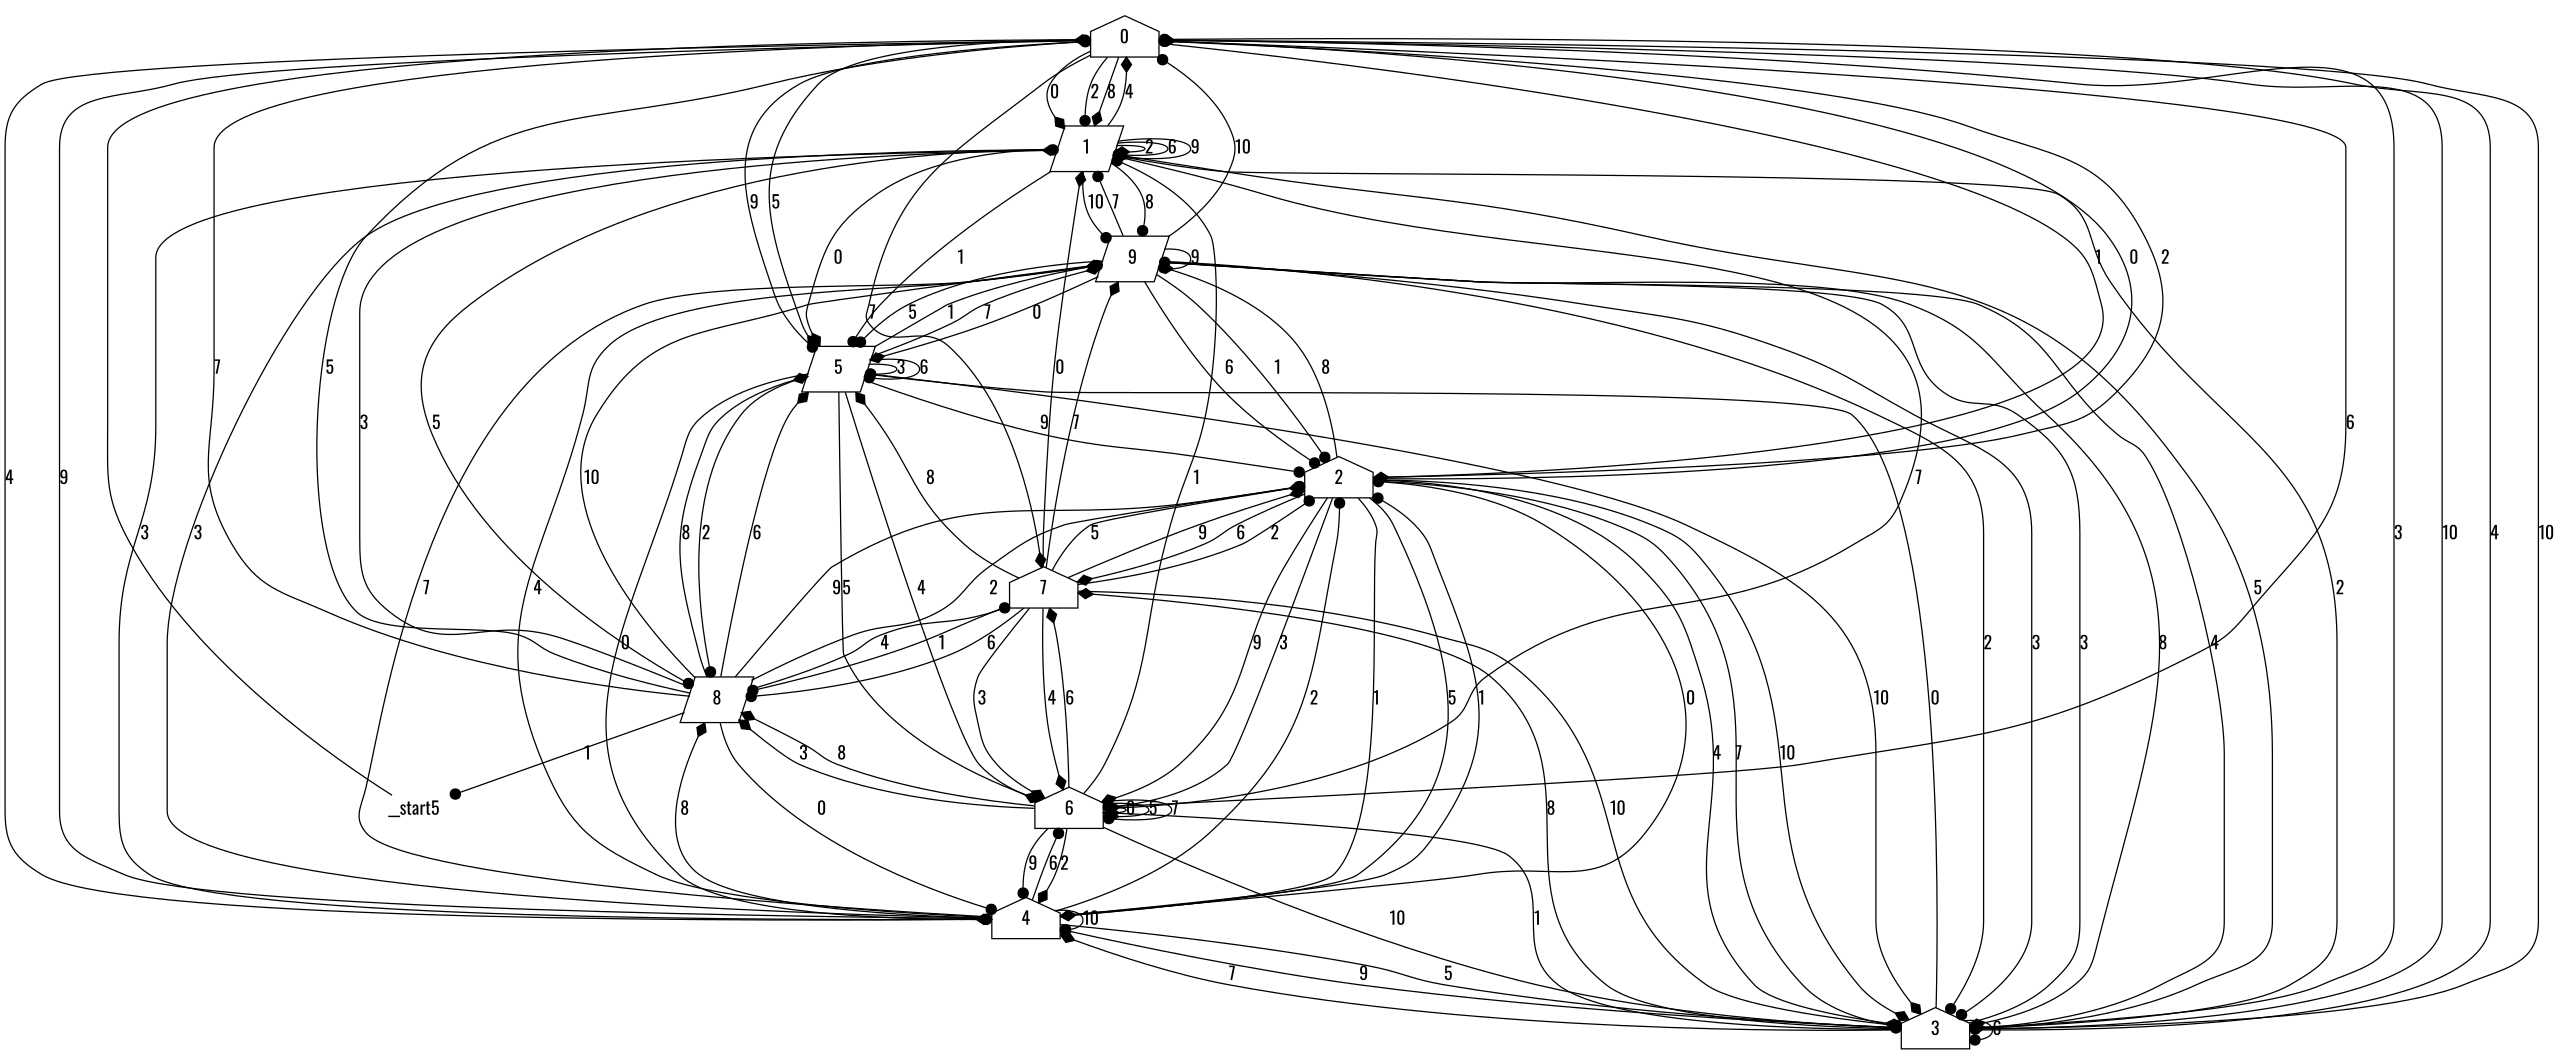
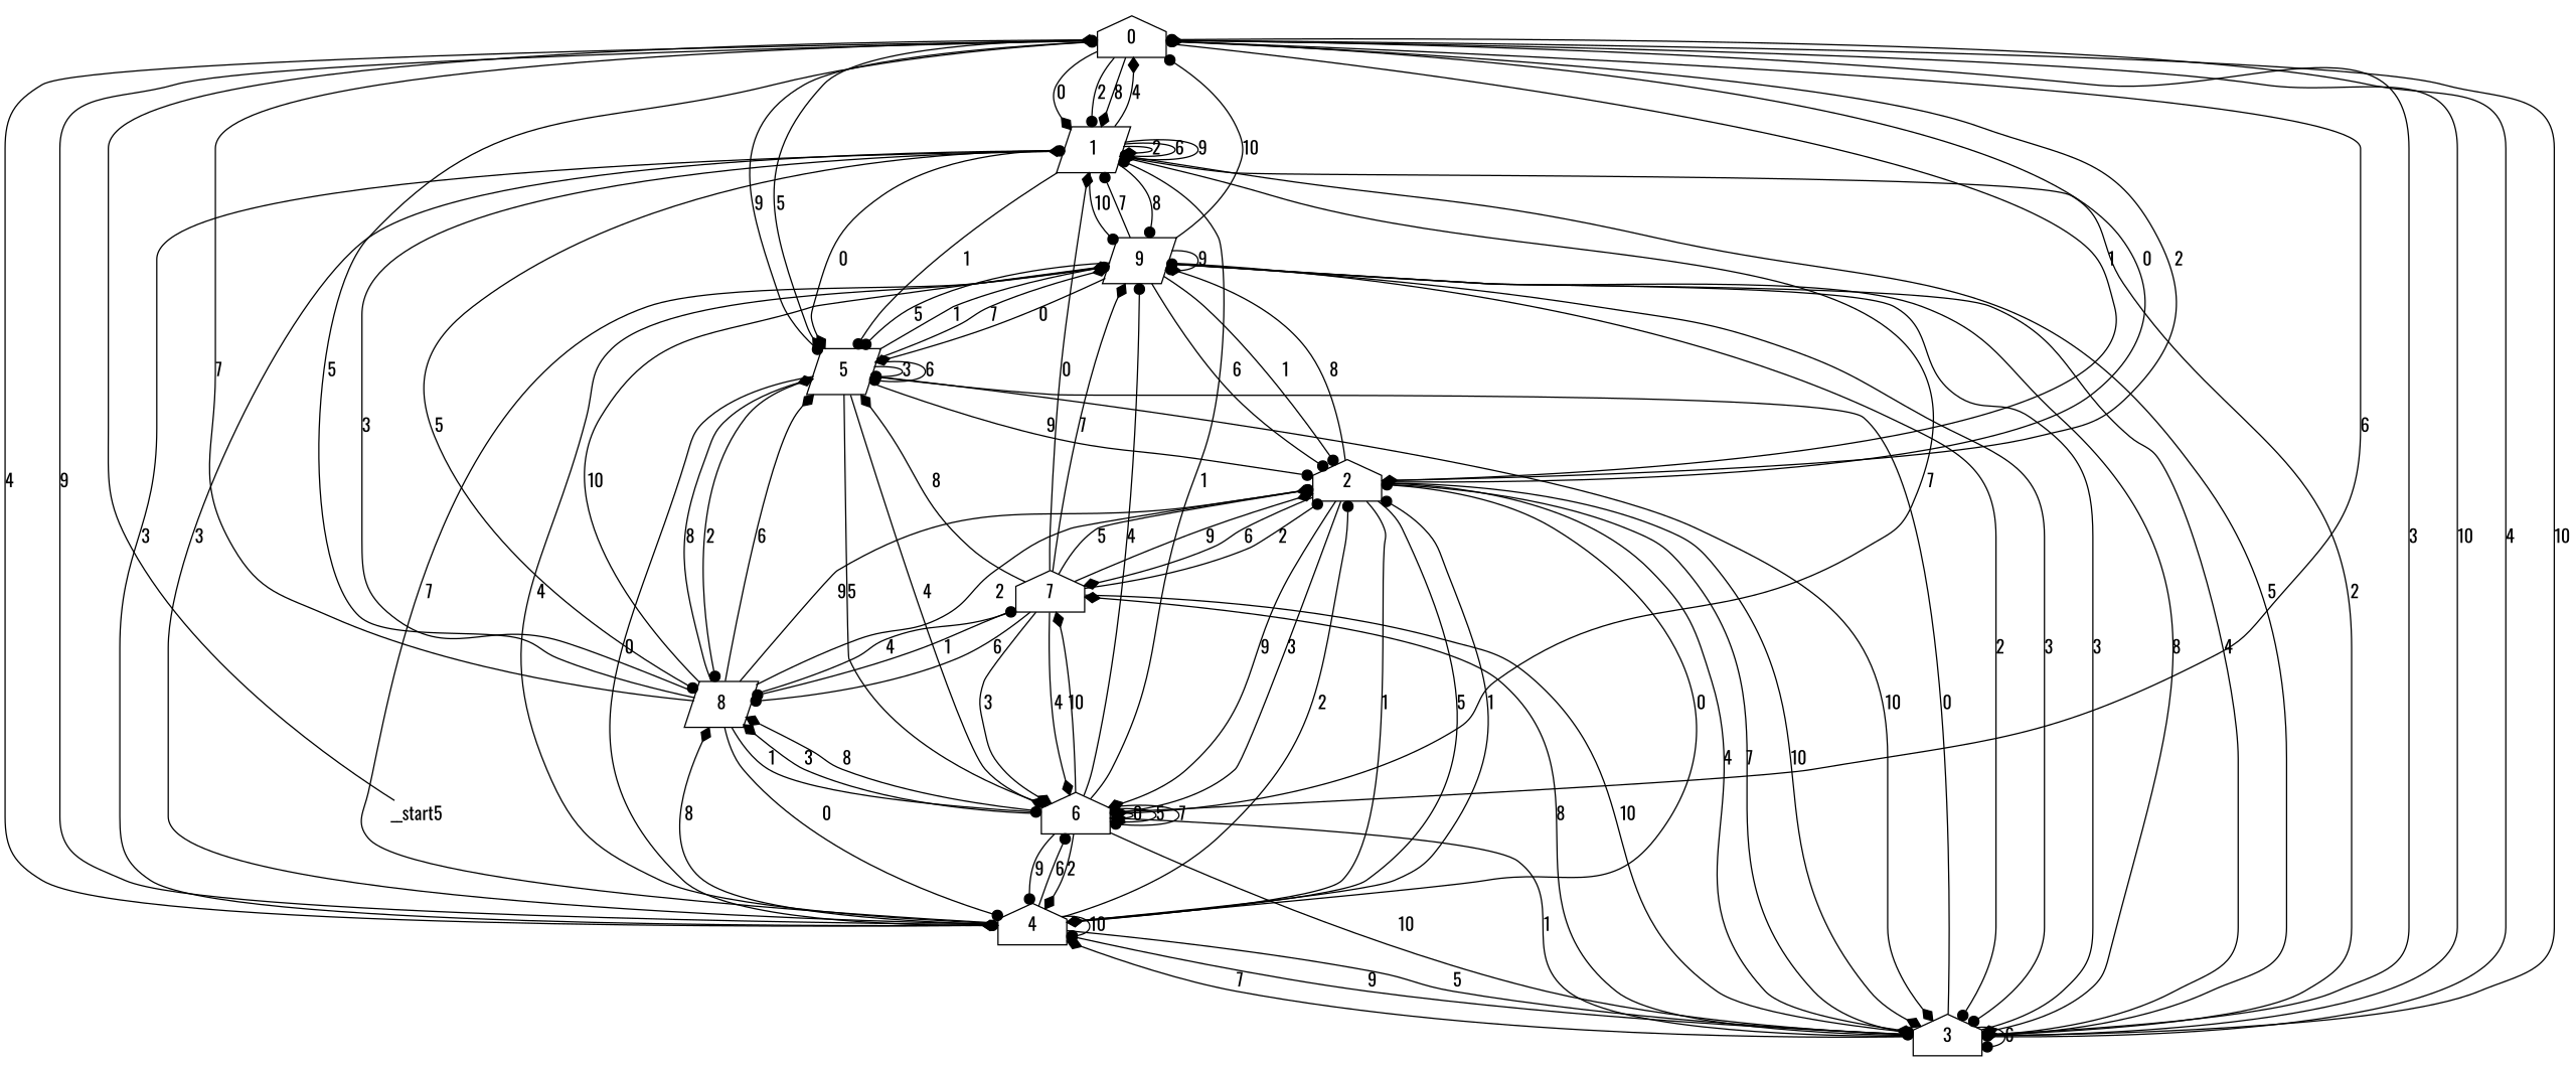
  digraph {
    fontname=Oswald
    node [fontname=Oswald shape=house]
    edge [arrowhead=diamond fontname=Oswald]
    n1 [label=0]
    n2 [label=1 shape=parallelogram]
    n3 [label=2]
    n4 [label=3]
    n5 [label=4]
    n6 [label=5 shape=parallelogram]
    n7 [label=6]
    n8 [label=7]
    n9 [label=8 shape=parallelogram]
    n10 [label=9 shape=parallelogram]
    n11 [height=0 label=__start5 shape=none width=0]
    n1 -> n2 [label=0]
    n1 -> n2 [arrowhead=dot label=2]
    n1 -> n2 [label=8]
    n1 -> n3 [label=1]
    n1 -> n4 [arrowhead=dot label=3]
    n1 -> n4 [arrowhead=dot label=10]
    n1 -> n5 [arrowhead=dot label=4]
    n1 -> n6 [label=5]
    n1 -> n6 [arrowhead=dot label=9]
    n1 -> n7 [arrowhead=dot label=6]
-   n1 -> n8 [label=7]
    n2 -> n1 [label=4]
    n2 -> n2 [label=2]
    n2 -> n2 [arrowhead=dot label=6]
    n2 -> n2 [label=9]
    n2 -> n5 [label=3]
    n2 -> n6 [label=0]
    n2 -> n6 [arrowhead=dot label=1]
    n2 -> n7 [label=7]
    n2 -> n9 [arrowhead=dot label=5]
    n2 -> n10 [arrowhead=dot label=8]
    n2 -> n10 [arrowhead=dot label=10]
    n3 -> n1 [label=0]
    n3 -> n1 [arrowhead=dot label=2]
    n3 -> n4 [label=4]
    n3 -> n4 [label=7]
    n3 -> n4 [label=10]
    n3 -> n5 [label=1]
    n3 -> n5 [label=5]
    n3 -> n7 [label=3]
    n3 -> n7 [label=9]
    n3 -> n8 [label=6]
    n3 -> n10 [arrowhead=dot label=8]
    n4 -> n1 [arrowhead=dot label=4]
    n4 -> n1 [label=10]
    n4 -> n2 [arrowhead=dot label=2]
    n4 -> n2 [label=5]
    n4 -> n4 [arrowhead=dot label=6]
    n4 -> n5 [label=7]
    n4 -> n5 [arrowhead=dot label=9]
    n4 -> n6 [arrowhead=dot label=0]
    n4 -> n7 [label=1]
    n4 -> n8 [label=8]
    n4 -> n10 [arrowhead=dot label=3]
    n5 -> n1 [label=9]
    n5 -> n2 [arrowhead=dot label=3]
    n5 -> n3 [arrowhead=dot label=0]
    n5 -> n3 [arrowhead=dot label=1]
    n5 -> n3 [arrowhead=dot label=2]
    n5 -> n4 [arrowhead=dot label=5]
    n5 -> n5 [arrowhead=dot label=10]
    n5 -> n7 [arrowhead=dot label=6]
    n5 -> n9 [label=8]
    n5 -> n10 [label=4]
    n5 -> n10 [label=7]
    n6 -> n3 [arrowhead=dot label=9]
    n6 -> n4 [label=10]
    n6 -> n5 [label=0]
    n6 -> n6 [arrowhead=dot label=3]
    n6 -> n6 [arrowhead=dot label=6]
    n6 -> n7 [label=4]
    n6 -> n7 [label=5]
    n6 -> n9 [arrowhead=dot label=2]
    n6 -> n10 [arrowhead=dot label=1]
    n6 -> n10 [label=7]
    n7 -> n2 [arrowhead=dot label=1]
    n7 -> n4 [arrowhead=dot label=10]
    n7 -> n5 [label=2]
    n7 -> n5 [arrowhead=dot label=9]
    n7 -> n7 [label=0]
    n7 -> n7 [label=5]
    n7 -> n7 [arrowhead=dot label=7]
-   n7 -> n8 [label=6]
+   n7 -> n8 [label=10]
    n7 -> n9 [label=3]
    n7 -> n9 [label=8]
+   n7 -> n10 [arrowhead=dot label=4]
    n8 -> n2 [label=0]
    n8 -> n3 [arrowhead=dot label=2]
    n8 -> n3 [label=5]
    n8 -> n3 [label=9]
    n8 -> n4 [arrowhead=dot label=10]
    n8 -> n6 [label=8]
    n8 -> n7 [label=3]
    n8 -> n7 [label=4]
    n8 -> n9 [arrowhead=dot label=1]
    n8 -> n9 [arrowhead=dot label=6]
    n8 -> n10 [label=7]
    n9 -> n1 [arrowhead=dot label=5]
    n9 -> n1 [arrowhead=dot label=7]
    n9 -> n2 [label=3]
    n9 -> n3 [arrowhead=dot label=2]
    n9 -> n3 [arrowhead=dot label=9]
    n9 -> n5 [arrowhead=dot label=0]
    n9 -> n6 [label=6]
    n9 -> n6 [label=8]
-   n9 -> n11 [arrowhead=dot label=1]
+   n9 -> n7 [arrowhead=dot label=1]
    n9 -> n8 [arrowhead=dot label=4]
    n9 -> n10 [label=10]
    n10 -> n1 [arrowhead=dot label=10]
    n10 -> n2 [arrowhead=dot label=7]
    n10 -> n3 [arrowhead=dot label=1]
    n10 -> n3 [arrowhead=dot label=6]
    n10 -> n4 [arrowhead=dot label=2]
    n10 -> n4 [arrowhead=dot label=3]
    n10 -> n4 [label=4]
    n10 -> n4 [label=8]
    n10 -> n6 [label=0]
    n10 -> n6 [arrowhead=dot label=5]
    n10 -> n10 [label=9]
    n11 -> n1
  }
